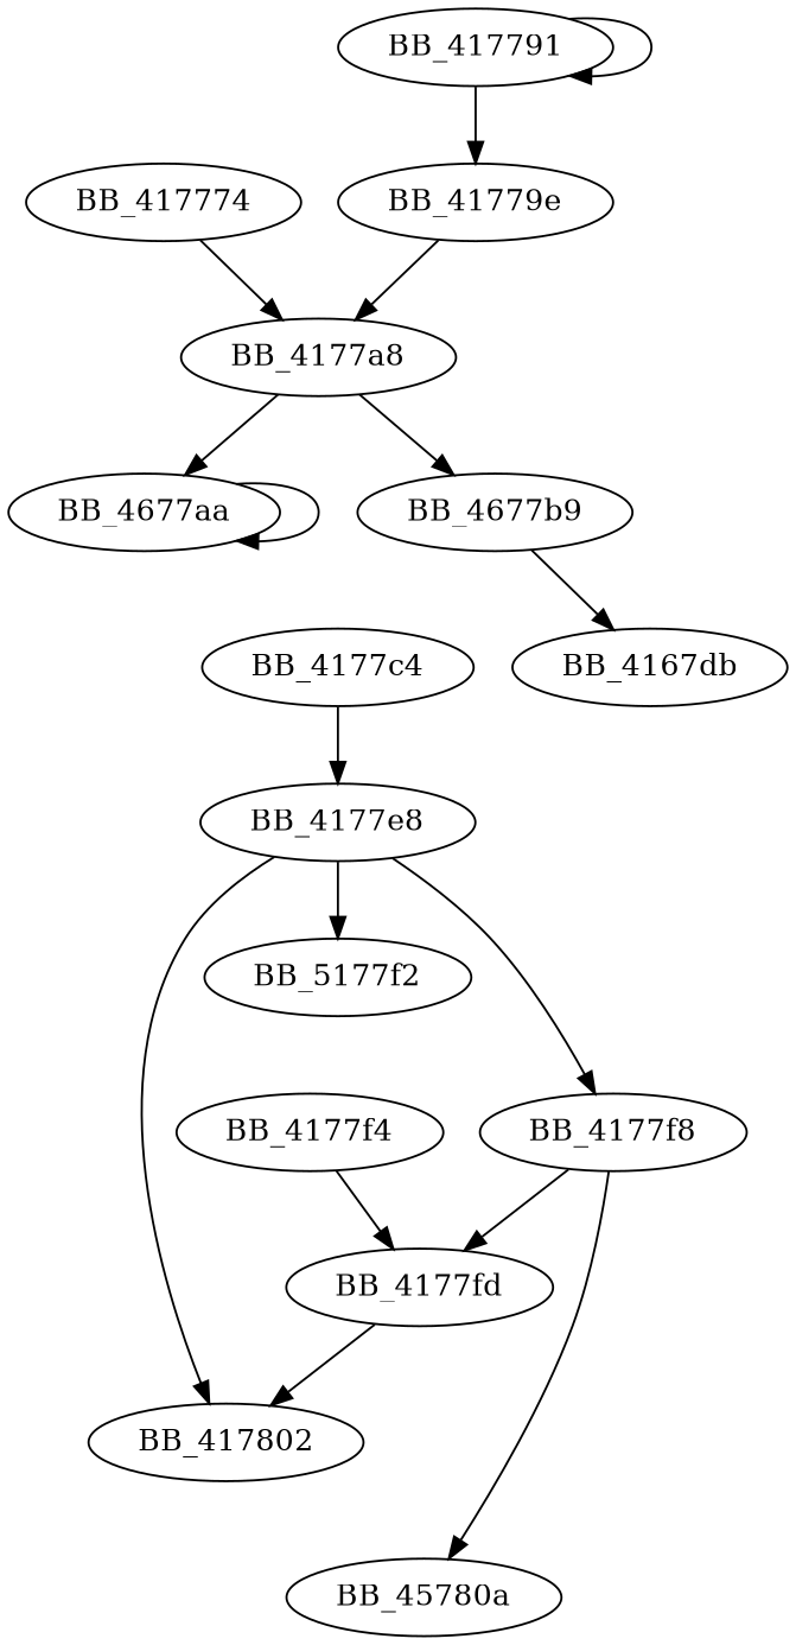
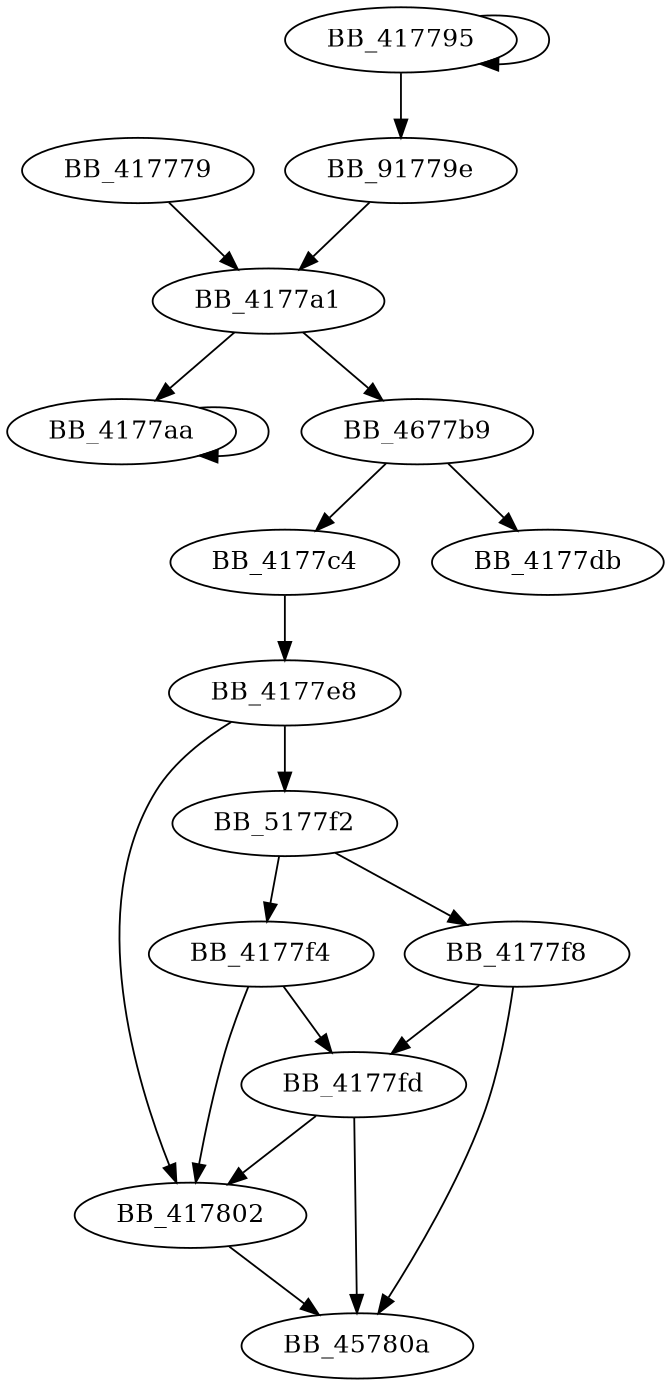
  digraph {
-   BB_417774
-   BB_4177a1 [label=BB_4177a8]
-   BB_417795 [label=BB_417791]
-   BB_41779e
-   BB_4177aa [label=BB_4677aa]
+   BB_417774 [label=BB_417779]
+   BB_4177a1
+   BB_417795
+   BB_41779e [label=BB_91779e]
+   BB_4177aa
    n6 [label=BB_4677b9]
    BB_4177c4
-   BB_4177db [label=BB_4167db]
+   BB_4177db
    BB_4177e8
    n10 [label=BB_5177f2]
    BB_417802
    BB_4177f4
    BB_4177f8
    n14 [label=BB_45780a]
    BB_4177fd
    BB_417774 -> BB_4177a1
    BB_4177a1 -> BB_4177aa
    BB_4177a1 -> n6
    BB_417795 -> BB_417795
    BB_417795 -> BB_41779e
    BB_41779e -> BB_4177a1
    BB_4177aa -> BB_4177aa
+   n6 -> BB_4177c4
    n6 -> BB_4177db
    BB_4177c4 -> BB_4177e8
    BB_4177e8 -> n10
    BB_4177e8 -> BB_417802
-   BB_4177e8 -> BB_4177f8
+   n10 -> BB_4177f4
+   n10 -> BB_4177f8
+   BB_417802 -> n14
+   BB_4177f4 -> BB_417802
    BB_4177f4 -> BB_4177fd
    BB_4177f8 -> n14
    BB_4177f8 -> BB_4177fd
    BB_4177fd -> BB_417802
+   BB_4177fd -> n14
  }
